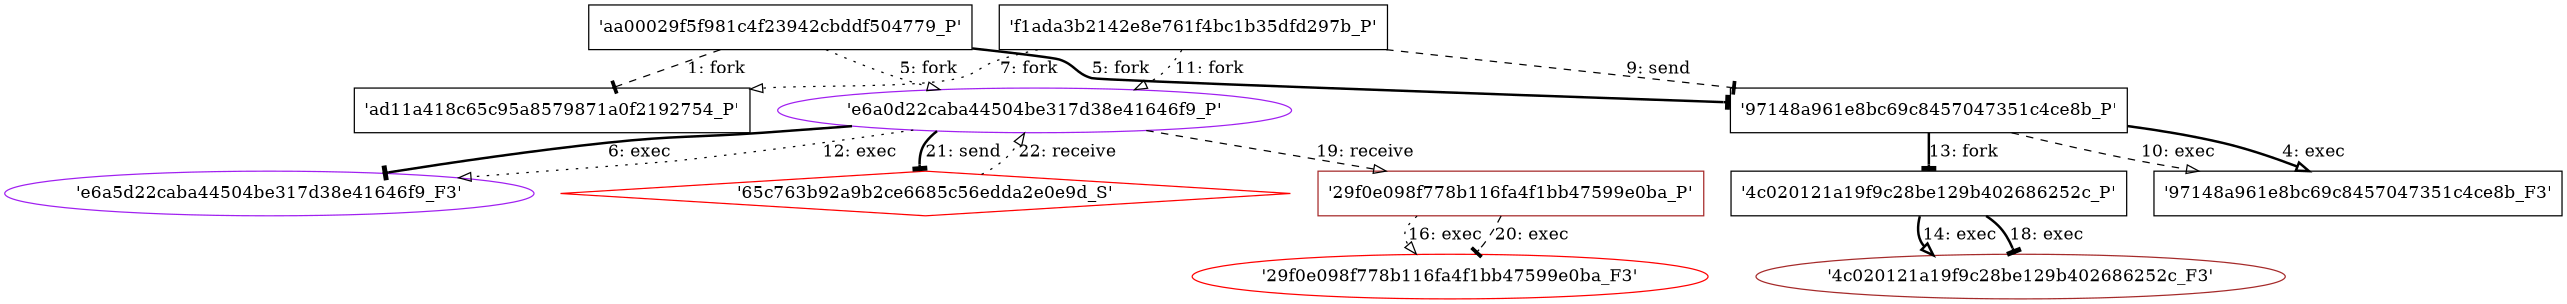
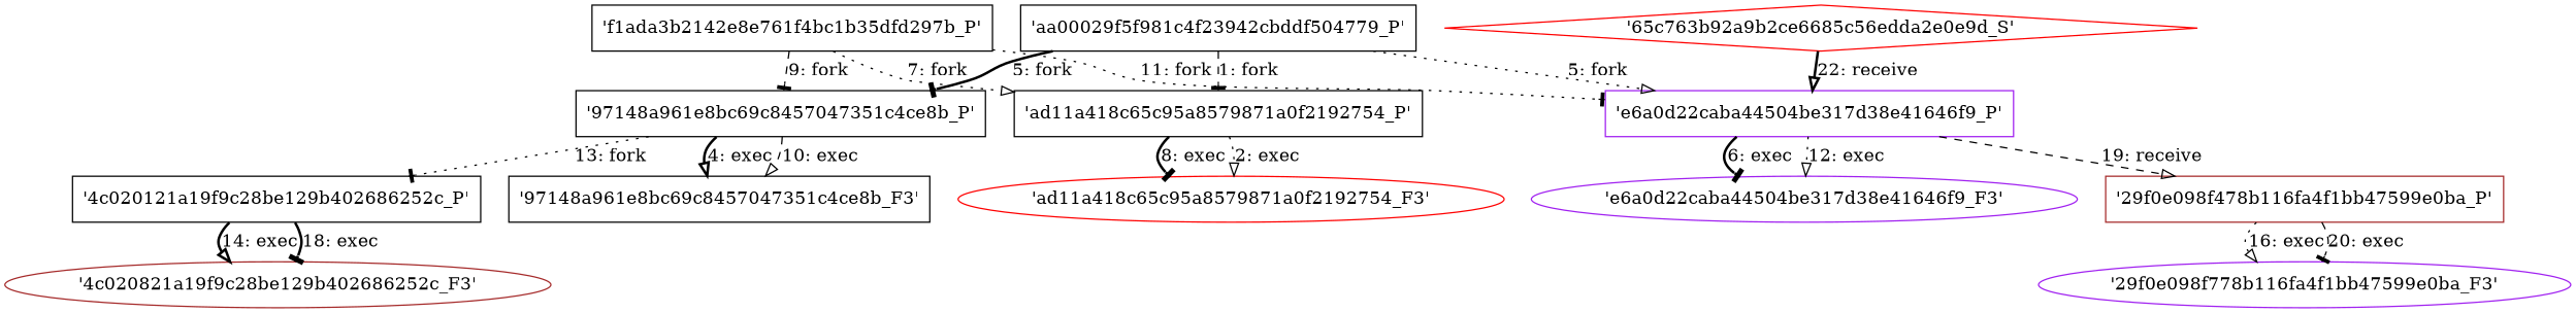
  digraph {
    engine=neato
    fixedsize=false
    fontsize=10
    nodesep=0.3
    rankdir=TB
    ranksep=0
    splines=true
    node [color=black node_type=Process shape=box]
    edge [arrowhead=onormal style=bold]
    "'aa00029f5f981c4f23942cbddf504779_P'"
    "'ad11a418c65c95a8579871a0f2192754_P'"
    "'97148a961e8bc69c8457047351c4ce8b_P'"
-   "'e6a0d22caba44504be317d38e41646f9_P'" [color=purple shape=ellipse]
+   "'e6a0d22caba44504be317d38e41646f9_P'" [color=purple]
+   "'ad11a418c65c95a8579871a0f2192754_F3'" [color=red node_type=File shape=ellipse]
    "'97148a961e8bc69c8457047351c4ce8b_F3'" [node_type=File]
    "'4c020121a19f9c28be129b402686252c_P'"
-   "'29f0e098f778b116fa4f1bb47599e0ba_P'" [color=brown]
-   "'e6a0d22caba44504be317d38e41646f9_F3'" [color=purple node_type=File shape=ellipse label="'e6a5d22caba44504be317d38e41646f9_F3'"]
+   "'29f0e098f778b116fa4f1bb47599e0ba_P'" [color=brown label="'29f0e098f478b116fa4f1bb47599e0ba_P'"]
+   "'e6a0d22caba44504be317d38e41646f9_F3'" [color=purple node_type=File shape=ellipse]
    "'65c763b92a9b2ce6685c56edda2e0e9d_S'" [color=red node_type=Socket shape=diamond]
-   "'4c020121a19f9c28be129b402686252c_F3'" [color=brown node_type=File shape=ellipse]
-   "'29f0e098f778b116fa4f1bb47599e0ba_F3'" [color=red node_type=File shape=ellipse]
+   "'4c020121a19f9c28be129b402686252c_F3'" [color=brown node_type=File shape=ellipse label="'4c020821a19f9c28be129b402686252c_F3'"]
+   "'29f0e098f778b116fa4f1bb47599e0ba_F3'" [color=purple node_type=File shape=ellipse]
    "'f1ada3b2142e8e761f4bc1b35dfd297b_P'"
    "'aa00029f5f981c4f23942cbddf504779_P'" -> "'ad11a418c65c95a8579871a0f2192754_P'" [arrowhead=tee label="1: fork" style=dashed]
    "'aa00029f5f981c4f23942cbddf504779_P'" -> "'97148a961e8bc69c8457047351c4ce8b_P'" [arrowhead=tee label="5: fork"]
    "'aa00029f5f981c4f23942cbddf504779_P'" -> "'e6a0d22caba44504be317d38e41646f9_P'" [label="5: fork" style=dotted]
+   "'ad11a418c65c95a8579871a0f2192754_P'" -> "'ad11a418c65c95a8579871a0f2192754_F3'" [label="2: exec" style=dotted]
+   "'ad11a418c65c95a8579871a0f2192754_P'" -> "'ad11a418c65c95a8579871a0f2192754_F3'" [arrowhead=tee label="8: exec"]
    "'97148a961e8bc69c8457047351c4ce8b_P'" -> "'97148a961e8bc69c8457047351c4ce8b_F3'" [label="4: exec"]
    "'97148a961e8bc69c8457047351c4ce8b_P'" -> "'97148a961e8bc69c8457047351c4ce8b_F3'" [label="10: exec" style=dashed]
-   "'97148a961e8bc69c8457047351c4ce8b_P'" -> "'4c020121a19f9c28be129b402686252c_P'" [arrowhead=tee label="13: fork"]
+   "'97148a961e8bc69c8457047351c4ce8b_P'" -> "'4c020121a19f9c28be129b402686252c_P'" [arrowhead=tee label="13: fork" style=dotted]
    "'e6a0d22caba44504be317d38e41646f9_P'" -> "'29f0e098f778b116fa4f1bb47599e0ba_P'" [label="19: receive" style=dashed]
    "'e6a0d22caba44504be317d38e41646f9_P'" -> "'e6a0d22caba44504be317d38e41646f9_F3'" [arrowhead=tee label="6: exec"]
    "'e6a0d22caba44504be317d38e41646f9_P'" -> "'e6a0d22caba44504be317d38e41646f9_F3'" [label="12: exec" style=dotted]
-   "'e6a0d22caba44504be317d38e41646f9_P'" -> "'65c763b92a9b2ce6685c56edda2e0e9d_S'" [arrowhead=tee label="21: send"]
    "'4c020121a19f9c28be129b402686252c_P'" -> "'4c020121a19f9c28be129b402686252c_F3'" [label="14: exec"]
    "'4c020121a19f9c28be129b402686252c_P'" -> "'4c020121a19f9c28be129b402686252c_F3'" [arrowhead=tee label="18: exec"]
    "'29f0e098f778b116fa4f1bb47599e0ba_P'" -> "'29f0e098f778b116fa4f1bb47599e0ba_F3'" [label="16: exec" style=dotted]
    "'29f0e098f778b116fa4f1bb47599e0ba_P'" -> "'29f0e098f778b116fa4f1bb47599e0ba_F3'" [arrowhead=tee label="20: exec" style=dashed]
-   "'65c763b92a9b2ce6685c56edda2e0e9d_S'" -> "'e6a0d22caba44504be317d38e41646f9_P'" [label="22: receive" style=dotted]
+   "'65c763b92a9b2ce6685c56edda2e0e9d_S'" -> "'e6a0d22caba44504be317d38e41646f9_P'" [label="22: receive"]
    "'f1ada3b2142e8e761f4bc1b35dfd297b_P'" -> "'ad11a418c65c95a8579871a0f2192754_P'" [label="7: fork" style=dotted]
-   "'f1ada3b2142e8e761f4bc1b35dfd297b_P'" -> "'97148a961e8bc69c8457047351c4ce8b_P'" [arrowhead=tee label="9: send" style=dashed]
-   "'f1ada3b2142e8e761f4bc1b35dfd297b_P'" -> "'e6a0d22caba44504be317d38e41646f9_P'" [label="11: fork" style=dotted]
+   "'f1ada3b2142e8e761f4bc1b35dfd297b_P'" -> "'97148a961e8bc69c8457047351c4ce8b_P'" [arrowhead=tee label="9: fork" style=dashed]
+   "'f1ada3b2142e8e761f4bc1b35dfd297b_P'" -> "'e6a0d22caba44504be317d38e41646f9_P'" [arrowhead=tee label="11: fork" style=dotted]
  }
